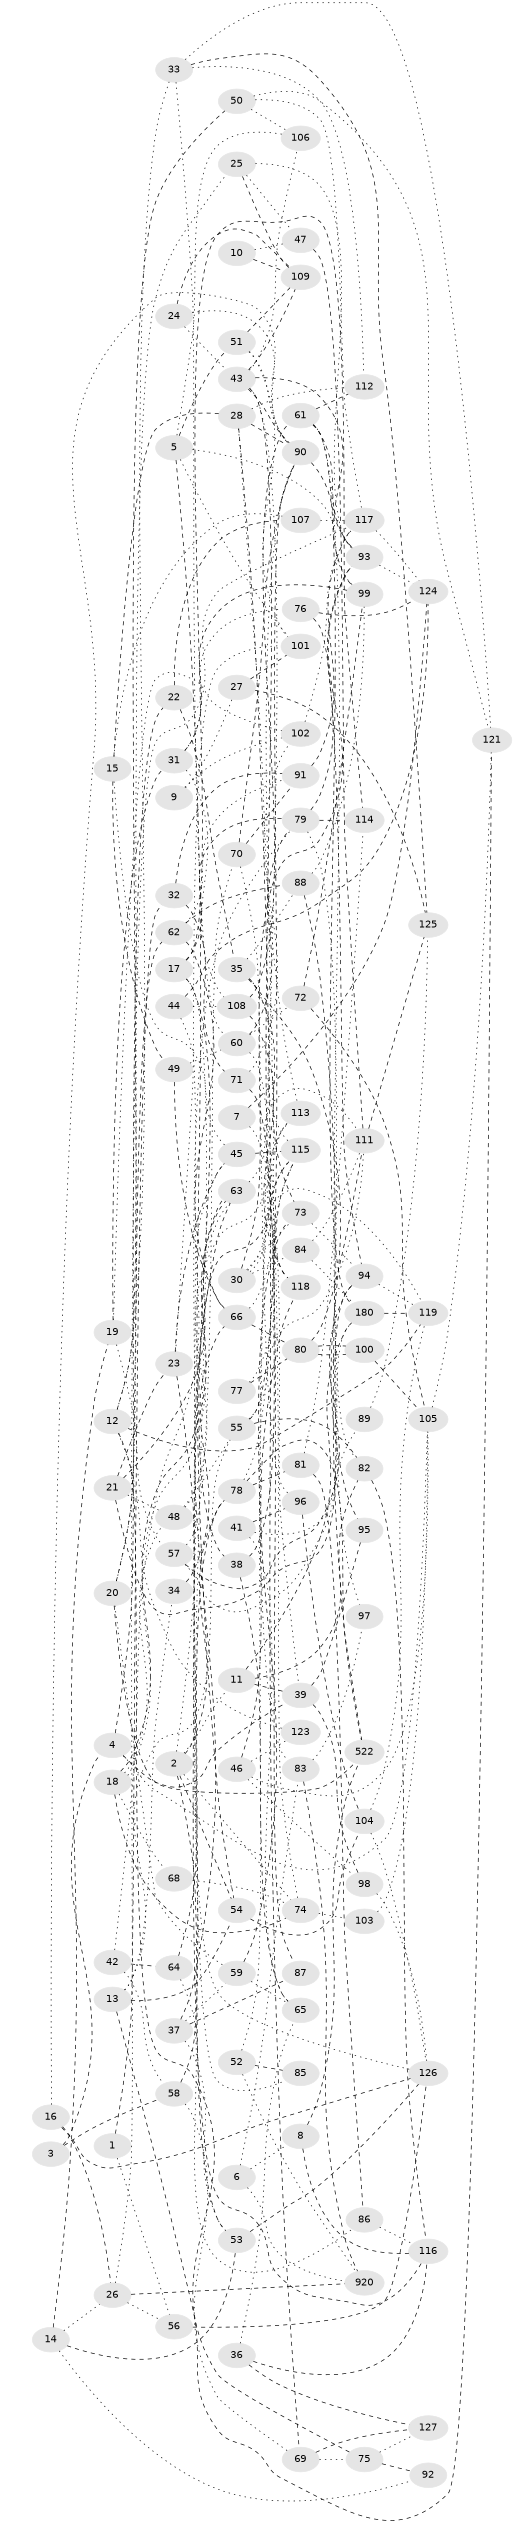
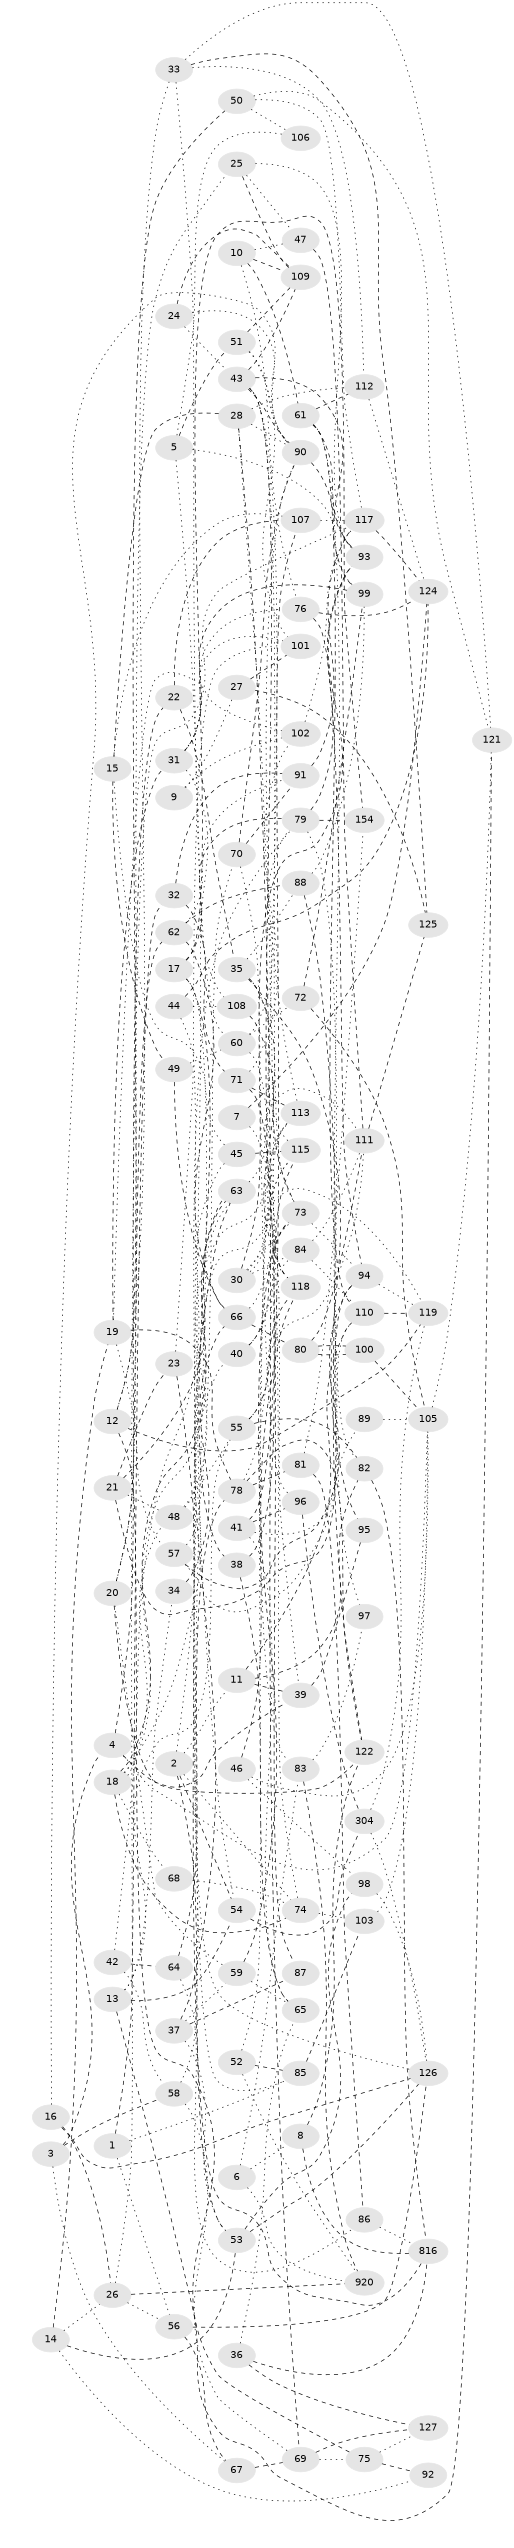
  graph {
    fontname="DejaVu Sans"
    rankdir=LR
    node [color=gray90 fontname="DejaVu Sans" style=filled]
    edge [fontname="DejaVu Sans" style=dashed]
    1
    32
    56
    85
    71
    91
+   67
    126
    103
    2
    11
    53
    54
    74
    79
    39
    82
-   110 [label=180]
-   104
-   114
+   110
+   104 [label=304]
+   114 [label=154]
    93
    97
    3
    4
    58
    22
    105
    69
    115
    107
    35
    95
    98
    121
    5
    51
    99
    106
    109
    90
    101
    6
    8
    83
    n45 [label=920]
-   116
-   122 [label=522]
+   116 [label=816]
+   122
    7
    124
    9
    27
    102
    125
    117
    10
    47
    61
    76
    111
    112
    94
    119
    12
    33
    50
    75
-   123
    60
    92
    127
    13
    34
    55
    66
    118
    14
    19
    26
    31
    57
    78
    15
    28
    45
    49
    113
    16
    17
    38
    65
    18
+   40
    48
    63
    68
    73
    84
    108
    70
    89
    81
    20
    25
    59
    62
    88
    21
    23
    24
    43
    30
    87
    72
    80
    36
    37
    41
    96
    42
    64
    86
    44
    46
    52
    100
-   77
    1 -- 32
    1 -- 56 [style=dotted]
+   1 -- 85 [style=dotted]
    32 -- 71
    32 -- 91
+   56 -- 67
    56 -- 126
+   85 -- 103
    71 -- 102 [style=dotted]
+   71 -- 113
    71 -- 87
    91 -- 117
+   67 -- 69
    103 -- 105 [style=dotted]
    2 -- 11 [style=dotted]
    2 -- 53
    2 -- 54
    2 -- 74 [style=dotted]
    2 -- 79 [style=dotted]
    11 -- 39
    11 -- 82
    11 -- 110
    53 -- 126
    54 -- 104
    74 -- 103 [style=dotted]
    79 -- 114
    79 -- 93
    79 -- 97 [style=dotted]
    39 -- 95
-   39 -- 98
+   53 -- 98
    82 -- 116
    110 -- 119
    104 -- 126 [style=dotted]
    104 -- 119 [style=dotted]
+   3 -- 67 [style=dotted]
    3 -- 4
    3 -- 58
    4 -- 39
    4 -- 22
    4 -- 105 [style=dotted]
    58 -- 69 [style=dotted]
-   58 -- 115
+   58 -- 115 [style=dotted]
    22 -- 107
    22 -- 35
    105 -- 121 [style=dotted]
    69 -- 75 [style=dotted]
    69 -- 127
    107 -- 117 [style=dotted]
    35 -- 115 [style=dotted]
    35 -- 95
    35 -- 73
    35 -- 88 [style=dotted]
    98 -- 126 [style=dotted]
-   5 -- 54
+   5 -- 54 [style=dotted]
    5 -- 51
    5 -- 99 [style=dotted]
    5 -- 106 [style=dotted]
    51 -- 109
    51 -- 90 [style=dotted]
    51 -- 101 [style=dotted]
    90 -- 93
    6 -- 8 [style=dotted]
    6 -- 83 [style=dotted]
    6 -- n45 [style=dotted]
    8 -- 116
    8 -- 122
    83 -- 97 [style=dotted]
    83 -- n45
    7 -- 39 [style=dotted]
    7 -- 124
    9 -- 27 [style=dotted]
    9 -- 102 [style=dotted]
    27 -- 101
    27 -- 125
    102 -- 117 [style=dotted]
-   117 -- 124 [style=dotted]
+   117 -- 124
    10 -- 109
    10 -- 47 [style=dotted]
-   108 -- 61
+   10 -- 61
+   10 -- 76 [style=dotted]
    47 -- 111
    61 -- 82 [style=dotted]
    61 -- 110
    61 -- 93
    61 -- 112
    76 -- 124
    76 -- 94
    111 -- 125
-   93 -- 124 [style=dotted]
+   112 -- 124 [style=dotted]
    94 -- 119 [style=dotted]
    12 -- 119
    12 -- 33 [style=dotted]
    12 -- 50
    12 -- 75
-   12 -- 123 [style=dotted]
    33 -- 121 [style=dotted]
    33 -- 125
    33 -- 112 [style=dotted]
    33 -- 60 [style=dotted]
    50 -- 121 [style=dotted]
    50 -- 106 [style=dotted]
    50 -- 117 [style=dotted]
    75 -- 92
    75 -- 127 [style=dotted]
    60 -- 74 [style=dotted]
-   60 -- 79
+   60 -- 79 [style=dotted]
    60 -- 72 [style=dotted]
    13 -- 54
    13 -- 121
    13 -- 34 [style=dotted]
    13 -- 55 [style=dotted]
    34 -- 66
    55 -- 82
    55 -- 111 [style=dotted]
-   55 -- 90
+   55 -- 118
    66 -- 113 [style=dotted]
    66 -- 80
    14 -- 53
    14 -- 92 [style=dotted]
    14 -- 19
    14 -- 26 [style=dotted]
    19 -- 102 [style=dotted]
    19 -- 31
    19 -- 57 [style=dotted]
-   2 -- 78
+   19 -- 78
    26 -- 56 [style=dotted]
    26 -- n45
    26 -- 117 [style=dotted]
    31 -- 99
-   5 -- 101 [style=dotted]
+   31 -- 101 [style=dotted]
    31 -- 76 [style=dotted]
    31 -- 108 [style=dotted]
    57 -- 94
    57 -- 70 [style=dotted]
    57 -- 89 [style=dotted]
    78 -- 90 [style=dotted]
    78 -- 122
    78 -- 81
    15 -- 107 [style=dotted]
    15 -- 28
    15 -- 45 [style=dotted]
    15 -- 49
    28 -- 69
-   28 -- 90
+   28 -- 90 [style=dotted]
    28 -- 112 [style=dotted]
    28 -- 113 [style=dotted]
    45 -- 115
    49 -- 60 [style=dotted]
    49 -- 66
    16 -- 126
    16 -- 90 [style=dotted]
    16 -- 26
    17 -- 126 [style=dotted]
    17 -- 79
    17 -- 114
    17 -- 38
    38 -- 115
    38 -- 65
    18 -- 74
+   18 -- 40 [style=dotted]
    18 -- 48 [style=dotted]
    18 -- 63 [style=dotted]
    18 -- 63
    18 -- 68 [style=dotted]
+   40 -- 73
+   40 -- 84 [style=dotted]
    48 -- 55 [style=dotted]
    48 -- 113 [style=dotted]
    63 -- 111 [style=dotted]
    68 -- 74 [style=dotted]
    73 -- 94 [style=dotted]
    84 -- 110 [style=dotted]
    84 -- 111 [style=dotted]
    108 -- 118
    70 -- 91
    70 -- 90
    70 -- 96 [style=dotted]
-   89 -- 125 [style=dotted]
+   89 -- 105 [style=dotted]
    81 -- 114 [style=dotted]
    81 -- 86
    20 -- 122
    20 -- 25 [style=dotted]
    20 -- 59 [style=dotted]
    20 -- 62
    25 -- 93 [style=dotted]
    25 -- 109
    25 -- 47 [style=dotted]
    59 -- 118
    59 -- 65 [style=dotted]
    62 -- 91 [style=dotted]
    62 -- 66
    62 -- 88
    88 -- 99 [style=dotted]
    88 -- 122
    21 -- 94
    21 -- 48 [style=dotted]
    21 -- 63
    21 -- 23
    23 -- 101 [style=dotted]
    23 -- 116
-   23 -- 45
    24 -- 109
    24 -- 90 [style=dotted]
    24 -- 43 [style=dotted]
    43 -- 99
-   43 -- 106 [style=dotted]
+   43 -- 73 [style=dotted]
    43 -- 109
    43 -- 90
    43 -- 83 [style=dotted]
    43 -- 118
    30 -- 93
    30 -- 115 [style=dotted]
    30 -- 119 [style=dotted]
    30 -- 73 [style=dotted]
    30 -- 84 [style=dotted]
    72 -- 105
    72 -- 99
    80 -- 111
    80 -- 100
    80 -- 100
    36 -- 116
    36 -- 127
    36 -- 65 [style=dotted]
    37 -- 53 [style=dotted]
    37 -- 63
    37 -- 59 [style=dotted]
    37 -- 87
    41 -- 110 [style=dotted]
+   41 -- 107
    41 -- 65 [style=dotted]
    41 -- 96
    96 -- 104
    42 -- 58 [style=dotted]
    42 -- 45 [style=dotted]
    42 -- 64
    64 -- 78
    64 -- 86 [style=dotted]
    86 -- 116 [style=dotted]
    44 -- 85 [style=dotted]
    44 -- 124
    44 -- 108 [style=dotted]
    46 -- 105 [style=dotted]
    46 -- 98 [style=dotted]
-   46 -- 123 [style=dotted]
    46 -- 73
    52 -- 85
    52 -- n45 [style=dotted]
    52 -- 113 [style=dotted]
    100 -- 105
-   77 -- 115 [style=dotted]
-   77 -- 80
  }
